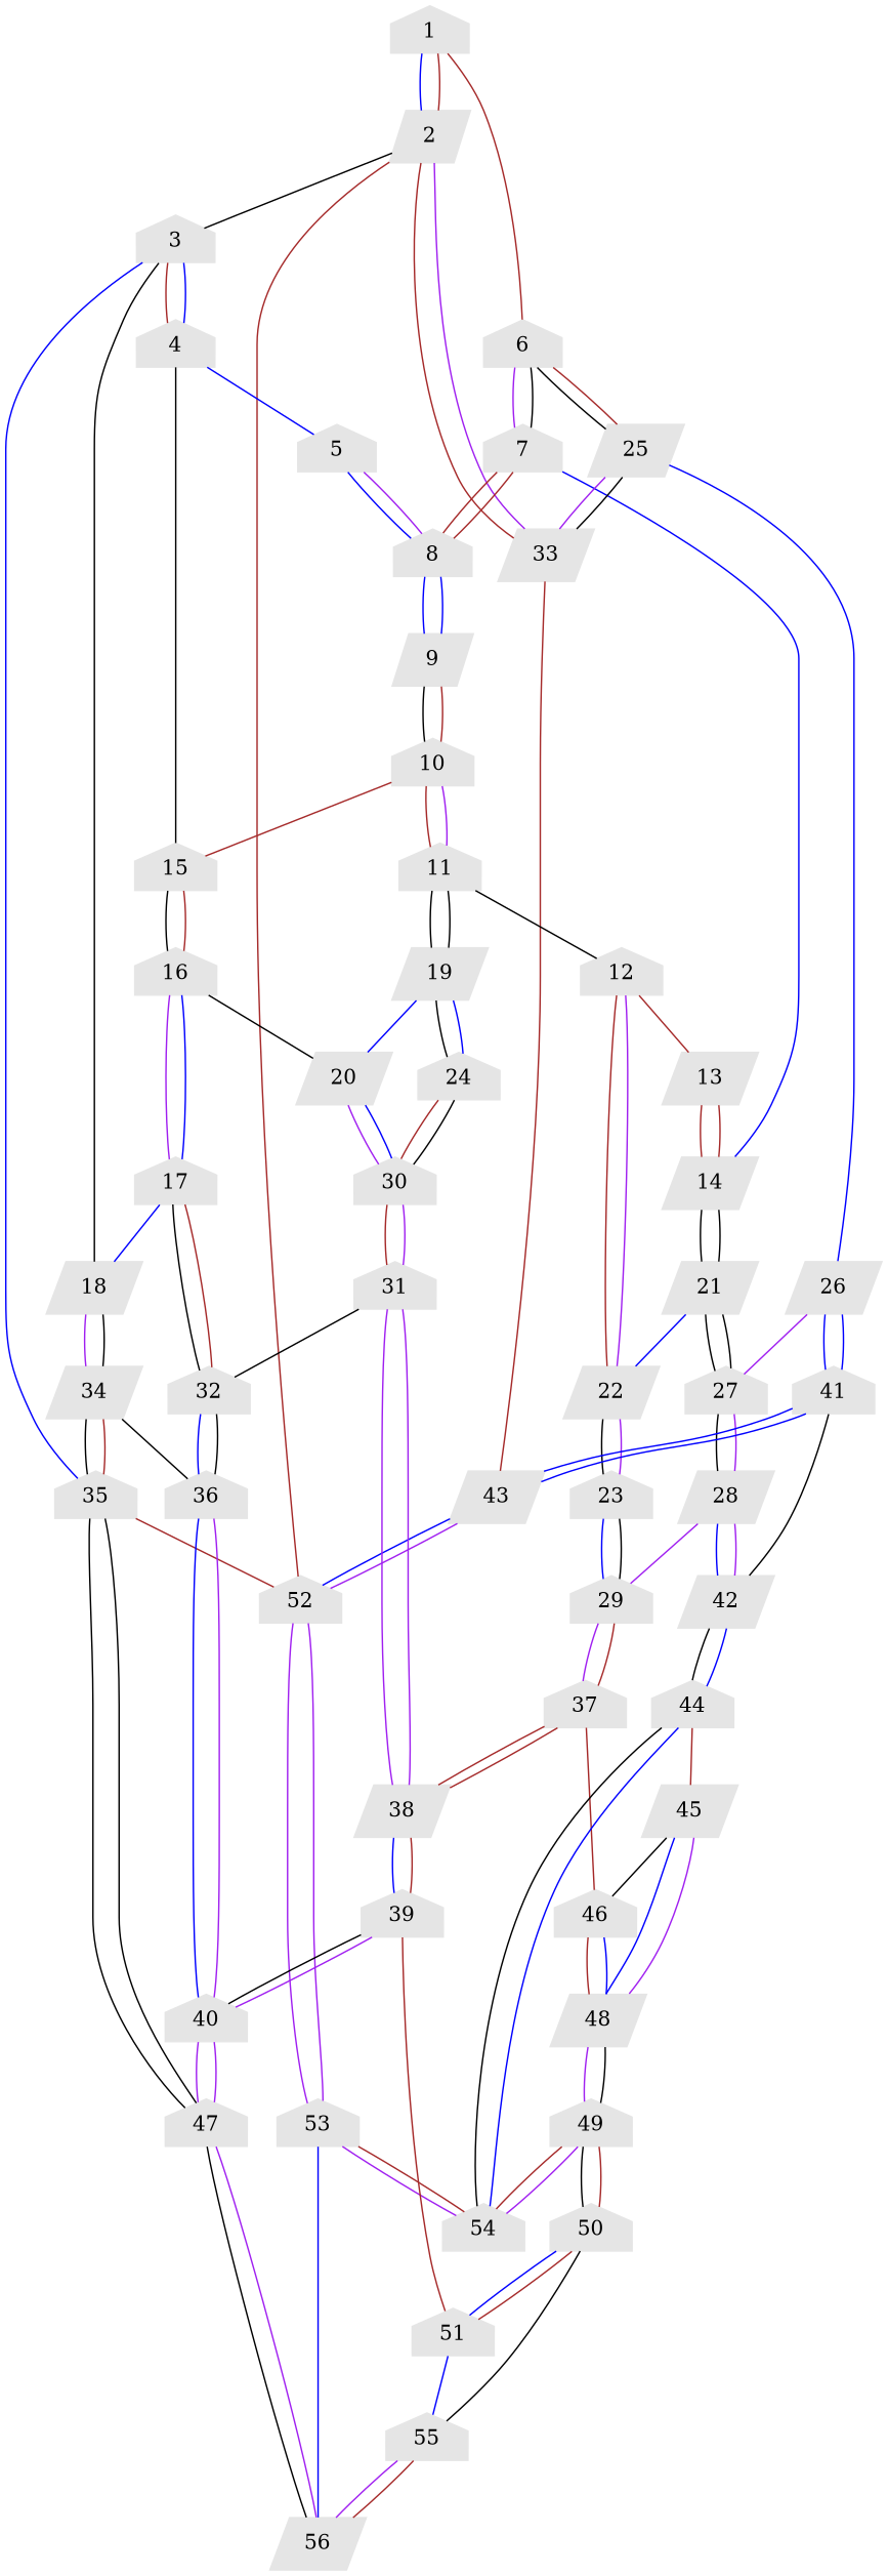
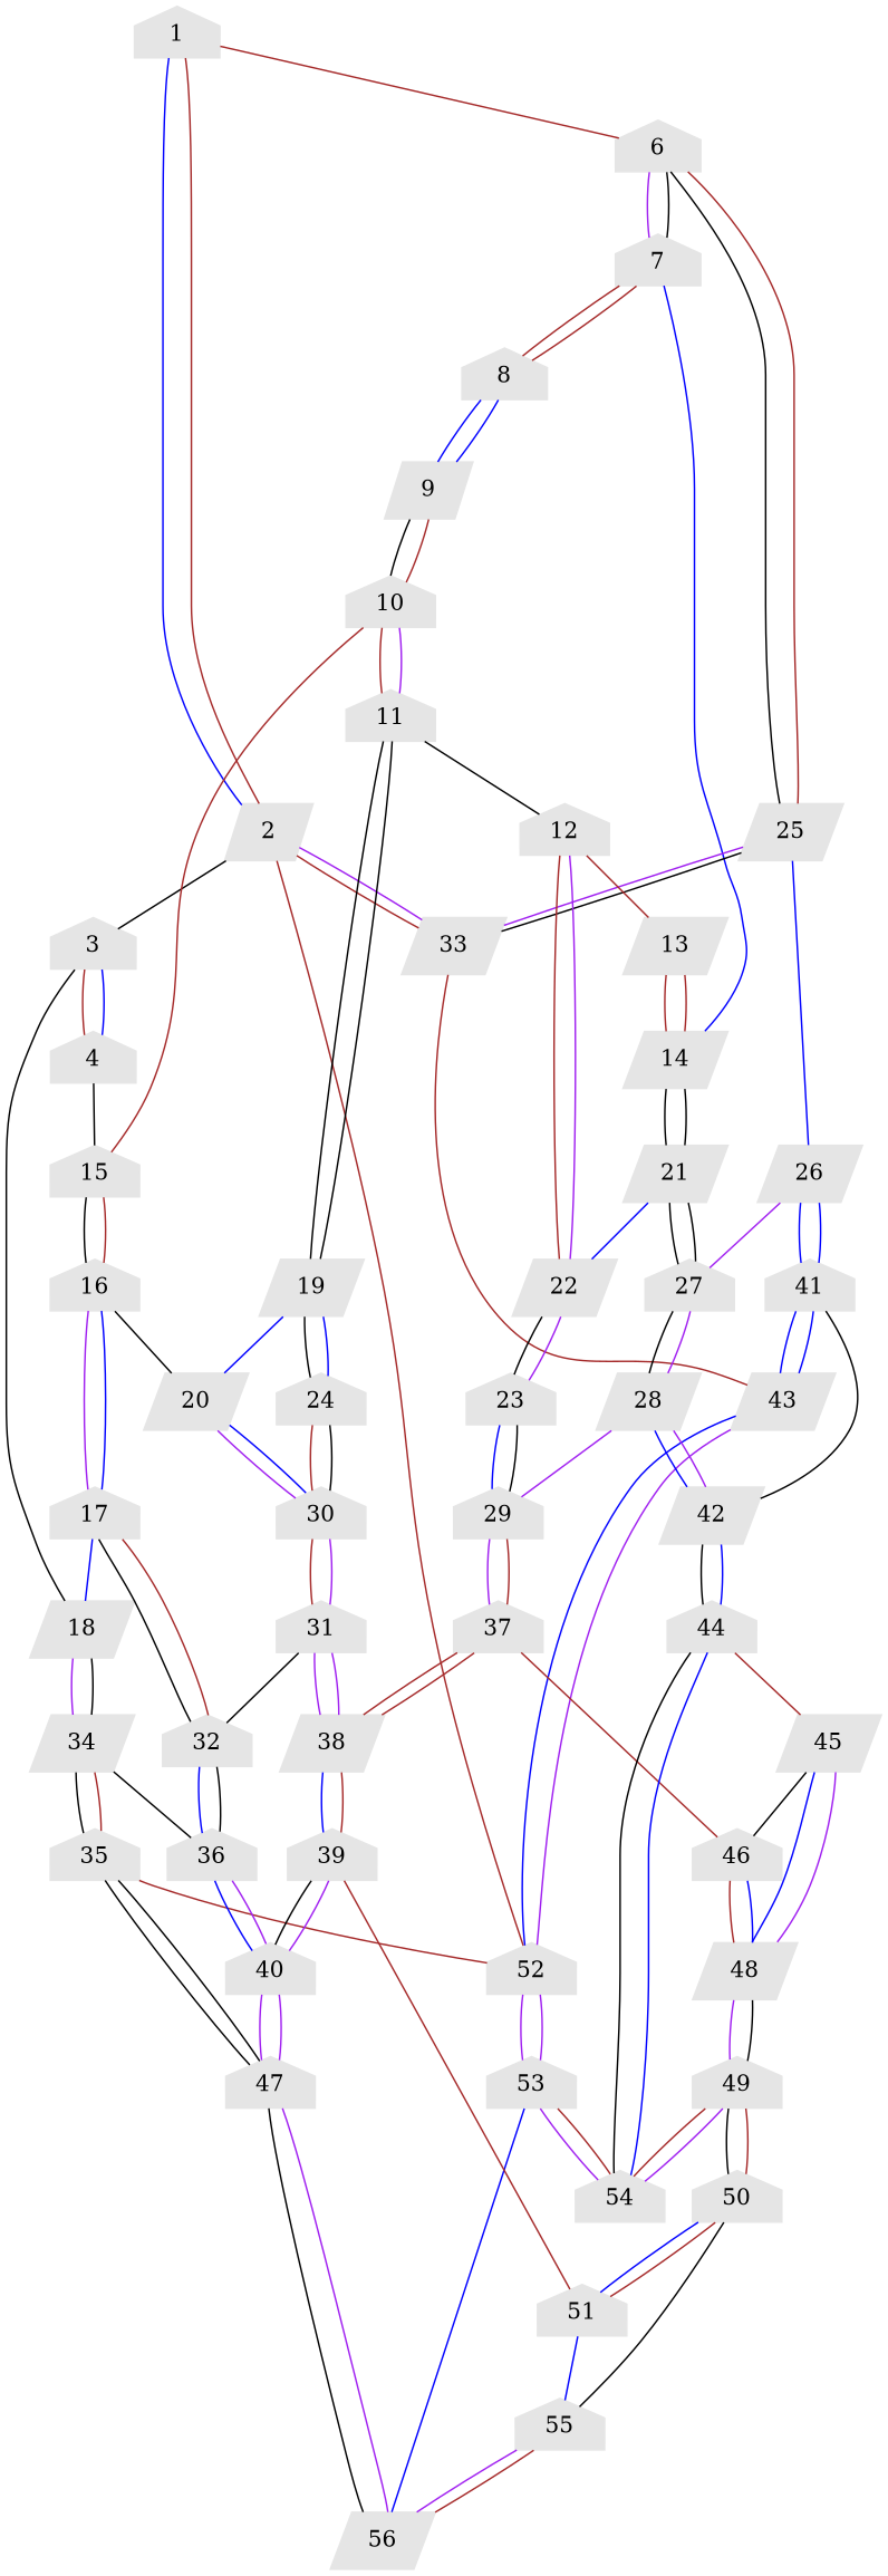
  graph {
    node [color=gray90 shape=house style=filled]
    edge [color=black]
    2 [shape=parallelogram]
    1
    6
    3
    33 [shape=parallelogram]
    52
    7
    25 [shape=parallelogram]
    4
    18 [shape=parallelogram]
    35
    43 [shape=parallelogram]
    53
-   5
    15
    34 [shape=parallelogram]
    47
    8
    16
    9 [shape=parallelogram]
    14 [shape=parallelogram]
    26 [shape=parallelogram]
    21 [shape=parallelogram]
    10
    11
    12
    19 [shape=parallelogram]
    13 [shape=parallelogram]
    22 [shape=parallelogram]
    20 [shape=parallelogram]
    24
    23
    27
    17
    32
    30
    36
    31
    28 [shape=parallelogram]
    29
    37
    41
    42 [shape=parallelogram]
    44
    38 [shape=parallelogram]
    46
    39
    40
    56 [shape=parallelogram]
    48 [shape=parallelogram]
    51
    55
    45 [shape=parallelogram]
    54
    49
    50
    2 -- 3
    2 -- 33 [color=brown]
    2 -- 33 [color=purple]
    2 -- 52 [color=brown]
    1 -- 2 [color=blue]
    1 -- 2 [color=brown]
    1 -- 6 [color=brown]
    6 -- 7 [color=purple]
    6 -- 7
    6 -- 25
    6 -- 25 [color=brown]
    3 -- 4 [color=brown]
    3 -- 4 [color=blue]
    3 -- 18
-   3 -- 35 [color=blue]
    33 -- 43 [color=brown]
    52 -- 53 [color=purple]
    52 -- 53 [color=purple]
    7 -- 8 [color=brown]
    7 -- 8 [color=brown]
    7 -- 14 [color=blue]
    25 -- 33 [color=purple]
    25 -- 33
    25 -- 26 [color=blue]
-   4 -- 5 [color=blue]
    4 -- 15
    18 -- 34 [color=purple]
    18 -- 34
    35 -- 52 [color=brown]
    35 -- 47
    35 -- 47
    43 -- 52 [color=blue]
    43 -- 52 [color=purple]
    53 -- 56 [color=blue]
    53 -- 54 [color=purple]
    53 -- 54 [color=brown]
-   5 -- 8 [color=blue]
-   5 -- 8 [color=purple]
    15 -- 16
    15 -- 16 [color=brown]
    34 -- 35
    34 -- 35 [color=brown]
    34 -- 36
    47 -- 56
    47 -- 56 [color=purple]
    8 -- 9 [color=blue]
    8 -- 9 [color=blue]
    16 -- 20
    16 -- 17 [color=purple]
    16 -- 17 [color=blue]
    9 -- 10
    9 -- 10 [color=brown]
    14 -- 21
    14 -- 21
    26 -- 27 [color=purple]
    26 -- 41 [color=blue]
    26 -- 41 [color=blue]
    21 -- 22 [color=blue]
    21 -- 27
    21 -- 27
    10 -- 15 [color=brown]
    10 -- 11 [color=brown]
    10 -- 11 [color=purple]
    11 -- 12
    11 -- 19
    11 -- 19
    12 -- 13 [color=brown]
    12 -- 22 [color=brown]
    12 -- 22 [color=purple]
    19 -- 20 [color=blue]
    19 -- 24
    19 -- 24 [color=blue]
    13 -- 14 [color=brown]
    13 -- 14 [color=brown]
    22 -- 23
    22 -- 23 [color=purple]
    20 -- 30 [color=purple]
    20 -- 30 [color=blue]
    24 -- 30 [color=brown]
    24 -- 30
    23 -- 29 [color=blue]
    23 -- 29
    27 -- 28
    27 -- 28 [color=purple]
    17 -- 18 [color=blue]
    17 -- 32
    17 -- 32 [color=brown]
    32 -- 36 [color=blue]
    32 -- 36
    30 -- 31 [color=brown]
    30 -- 31 [color=purple]
    36 -- 40 [color=blue]
    36 -- 40 [color=purple]
    31 -- 32
    31 -- 38 [color=purple]
    31 -- 38 [color=purple]
    28 -- 29 [color=purple]
    28 -- 42 [color=blue]
    28 -- 42 [color=purple]
    29 -- 37 [color=purple]
    29 -- 37 [color=brown]
    37 -- 38 [color=brown]
    37 -- 38 [color=brown]
    37 -- 46 [color=brown]
    41 -- 43 [color=blue]
    41 -- 43 [color=blue]
    41 -- 42
    42 -- 44
    42 -- 44 [color=blue]
    44 -- 45 [color=brown]
    44 -- 54
    44 -- 54 [color=blue]
    38 -- 39 [color=blue]
    38 -- 39 [color=brown]
    46 -- 48 [color=brown]
    46 -- 48 [color=blue]
    39 -- 40
    39 -- 40 [color=purple]
    39 -- 51 [color=brown]
    40 -- 47 [color=purple]
    40 -- 47 [color=purple]
    48 -- 49 [color=purple]
    48 -- 49
    51 -- 55 [color=blue]
    55 -- 56 [color=purple]
    55 -- 56 [color=brown]
    45 -- 46
    45 -- 48 [color=blue]
    45 -- 48 [color=purple]
    49 -- 54 [color=brown]
    49 -- 54 [color=purple]
    49 -- 50
    49 -- 50 [color=brown]
    50 -- 51 [color=blue]
    50 -- 51 [color=brown]
    50 -- 55
  }
